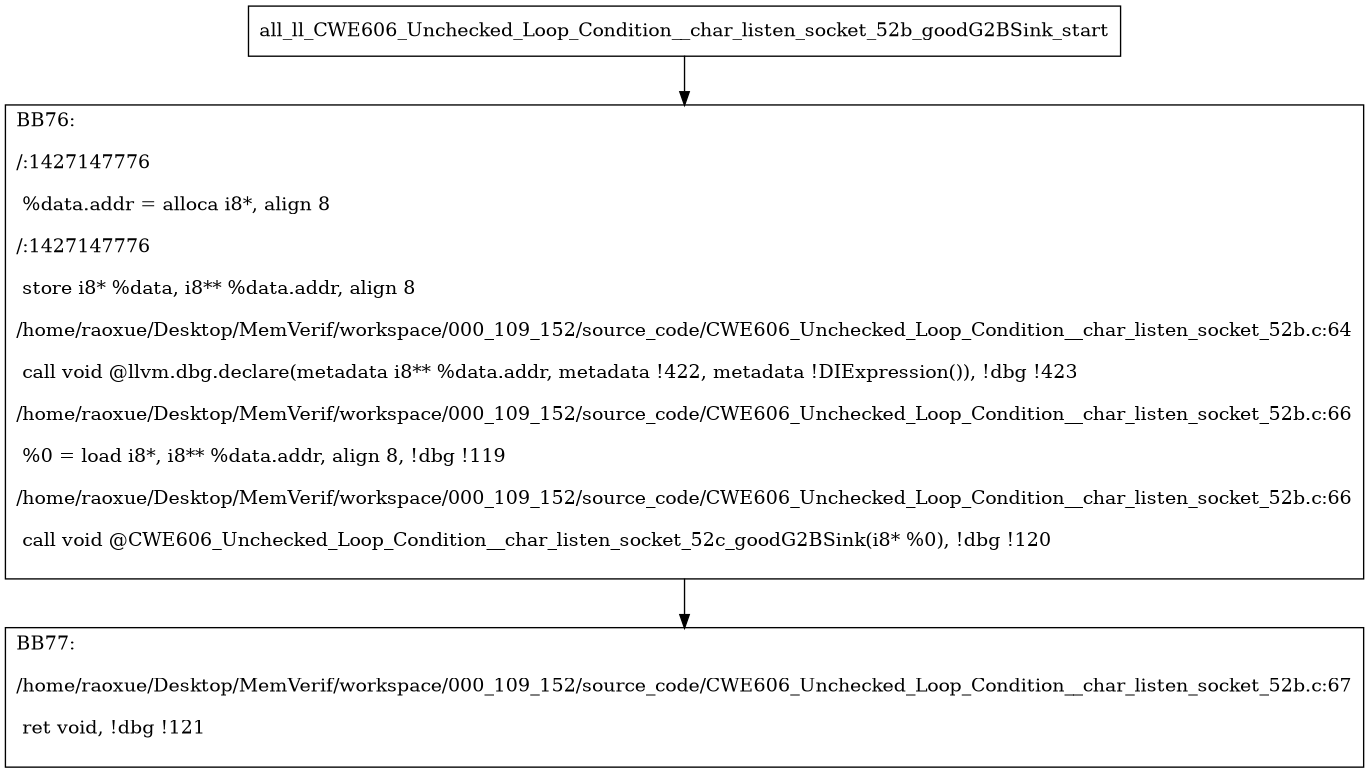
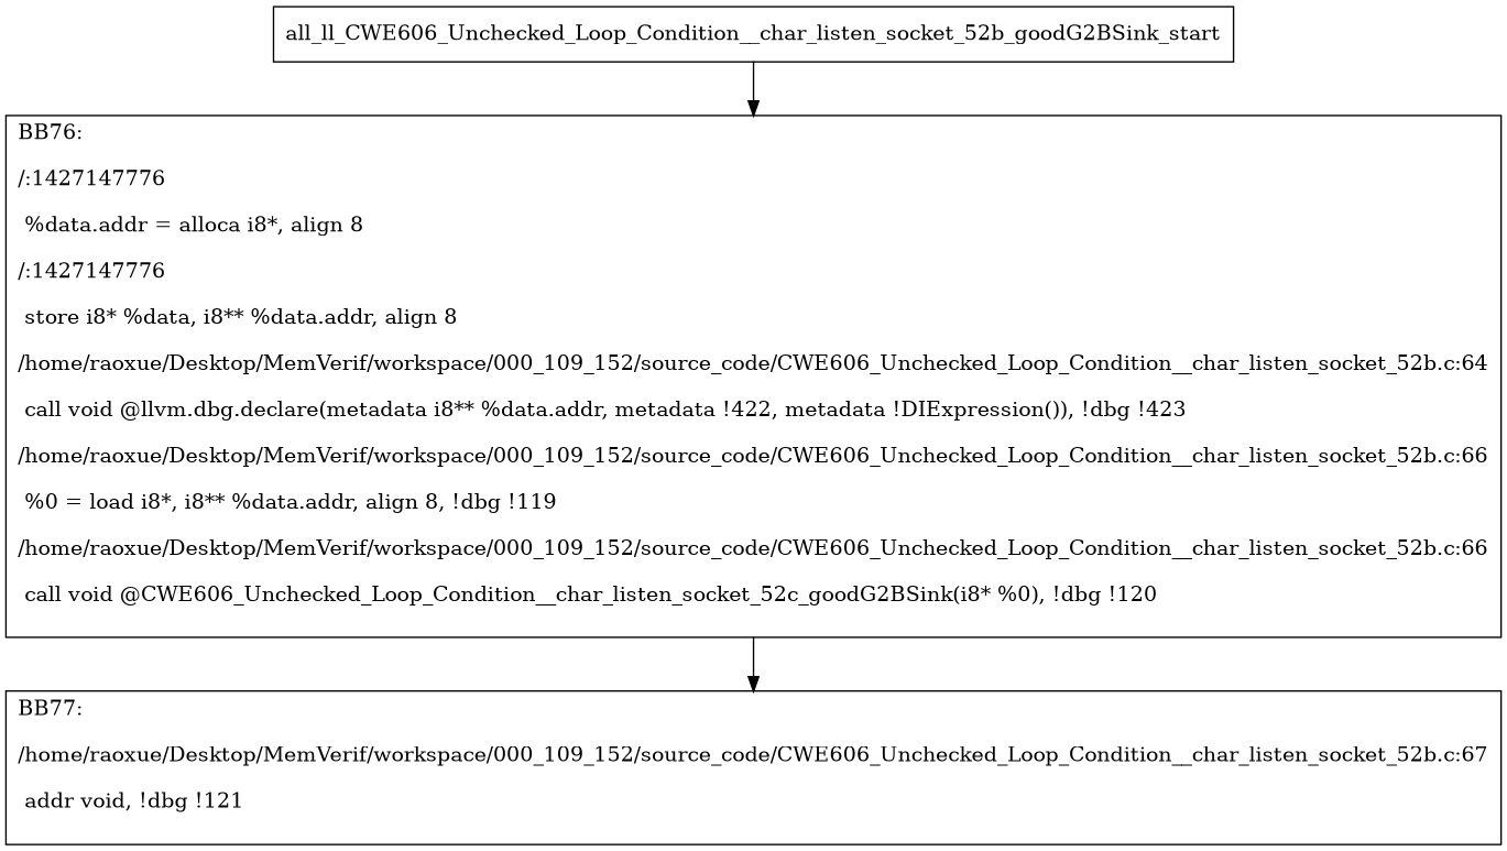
  digraph {
    node [shape=record]
    n1 [label="{all_ll_CWE606_Unchecked_Loop_Condition__char_listen_socket_52b_goodG2BSink_start}"]
    n2 [label="{BB76:\l\l/:1427147776\l\n  %data.addr = alloca i8*, align 8\l\n/:1427147776\l\n  store i8* %data, i8** %data.addr, align 8\l\n/home/raoxue/Desktop/MemVerif/workspace/000_109_152/source_code/CWE606_Unchecked_Loop_Condition__char_listen_socket_52b.c:64\l\n  call void @llvm.dbg.declare(metadata i8** %data.addr, metadata !422, metadata !DIExpression()), !dbg !423\l\n/home/raoxue/Desktop/MemVerif/workspace/000_109_152/source_code/CWE606_Unchecked_Loop_Condition__char_listen_socket_52b.c:66\l\n  %0 = load i8*, i8** %data.addr, align 8, !dbg !119\l\n/home/raoxue/Desktop/MemVerif/workspace/000_109_152/source_code/CWE606_Unchecked_Loop_Condition__char_listen_socket_52b.c:66\l\n  call void @CWE606_Unchecked_Loop_Condition__char_listen_socket_52c_goodG2BSink(i8* %0), !dbg !120\l\n}"]
-   n3 [label="{BB77:\l\l/home/raoxue/Desktop/MemVerif/workspace/000_109_152/source_code/CWE606_Unchecked_Loop_Condition__char_listen_socket_52b.c:67\l\n  ret void, !dbg !121\l\n}"]
+   n3 [label="{BB77:\l\l/home/raoxue/Desktop/MemVerif/workspace/000_109_152/source_code/CWE606_Unchecked_Loop_Condition__char_listen_socket_52b.c:67\l\n  addr void, !dbg !121\l\n}"]
    n1 -> n2
    n2 -> n3
  }
